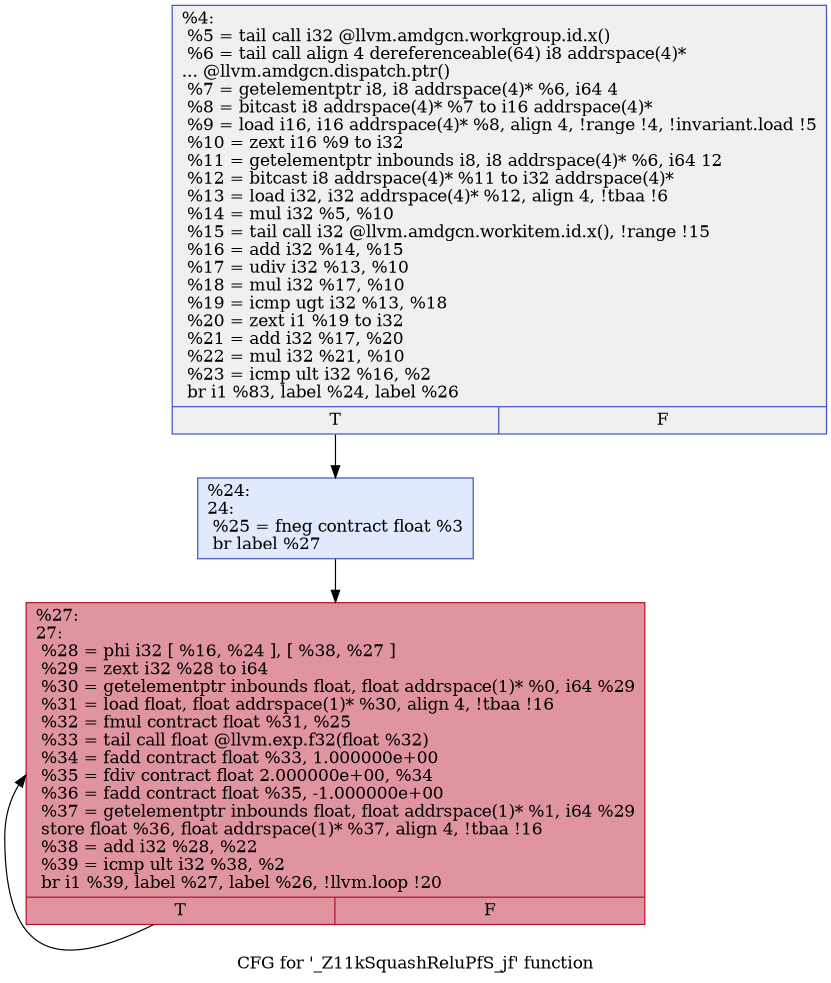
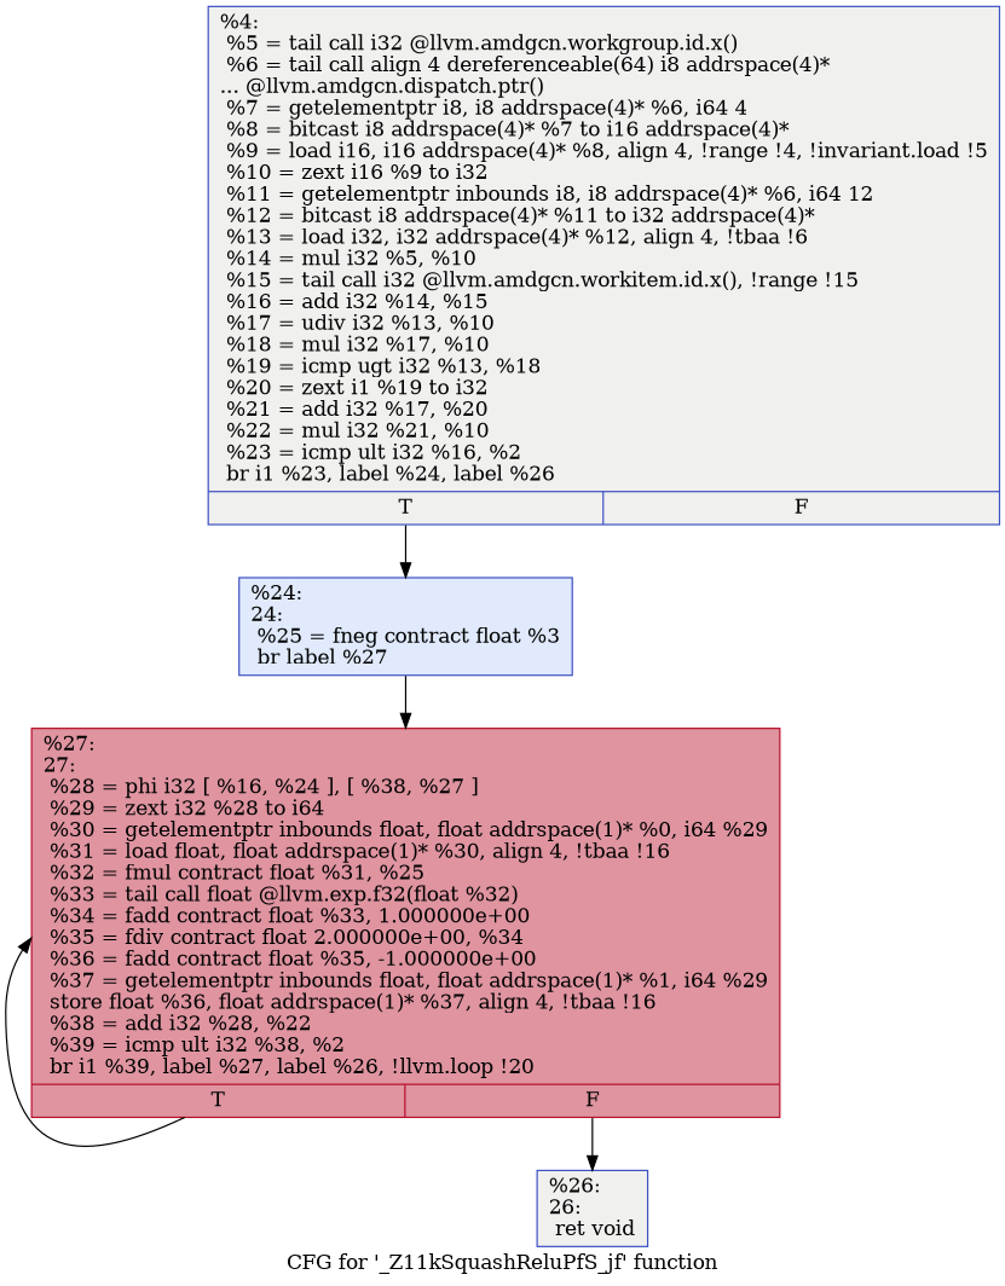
  digraph {
    label="CFG for '_Z11kSquashReluPfS_jf' function"
    node [color="#3d50c3ff" fillcolor="#dedcdb70" shape=record style=filled]
    edge [tailport=s0]
-   n1 [label="{%4:\l  %5 = tail call i32 @llvm.amdgcn.workgroup.id.x()\l  %6 = tail call align 4 dereferenceable(64) i8 addrspace(4)*\l... @llvm.amdgcn.dispatch.ptr()\l  %7 = getelementptr i8, i8 addrspace(4)* %6, i64 4\l  %8 = bitcast i8 addrspace(4)* %7 to i16 addrspace(4)*\l  %9 = load i16, i16 addrspace(4)* %8, align 4, !range !4, !invariant.load !5\l  %10 = zext i16 %9 to i32\l  %11 = getelementptr inbounds i8, i8 addrspace(4)* %6, i64 12\l  %12 = bitcast i8 addrspace(4)* %11 to i32 addrspace(4)*\l  %13 = load i32, i32 addrspace(4)* %12, align 4, !tbaa !6\l  %14 = mul i32 %5, %10\l  %15 = tail call i32 @llvm.amdgcn.workitem.id.x(), !range !15\l  %16 = add i32 %14, %15\l  %17 = udiv i32 %13, %10\l  %18 = mul i32 %17, %10\l  %19 = icmp ugt i32 %13, %18\l  %20 = zext i1 %19 to i32\l  %21 = add i32 %17, %20\l  %22 = mul i32 %21, %10\l  %23 = icmp ult i32 %16, %2\l  br i1 %83, label %24, label %26\l|{<s0>T|<s1>F}}"]
+   n1 [label="{%4:\l  %5 = tail call i32 @llvm.amdgcn.workgroup.id.x()\l  %6 = tail call align 4 dereferenceable(64) i8 addrspace(4)*\l... @llvm.amdgcn.dispatch.ptr()\l  %7 = getelementptr i8, i8 addrspace(4)* %6, i64 4\l  %8 = bitcast i8 addrspace(4)* %7 to i16 addrspace(4)*\l  %9 = load i16, i16 addrspace(4)* %8, align 4, !range !4, !invariant.load !5\l  %10 = zext i16 %9 to i32\l  %11 = getelementptr inbounds i8, i8 addrspace(4)* %6, i64 12\l  %12 = bitcast i8 addrspace(4)* %11 to i32 addrspace(4)*\l  %13 = load i32, i32 addrspace(4)* %12, align 4, !tbaa !6\l  %14 = mul i32 %5, %10\l  %15 = tail call i32 @llvm.amdgcn.workitem.id.x(), !range !15\l  %16 = add i32 %14, %15\l  %17 = udiv i32 %13, %10\l  %18 = mul i32 %17, %10\l  %19 = icmp ugt i32 %13, %18\l  %20 = zext i1 %19 to i32\l  %21 = add i32 %17, %20\l  %22 = mul i32 %21, %10\l  %23 = icmp ult i32 %16, %2\l  br i1 %23, label %24, label %26\l|{<s0>T|<s1>F}}"]
    n2 [fillcolor="#b9d0f970" label="{%24:\l24:                                               \l  %25 = fneg contract float %3\l  br label %27\l}"]
    n3 [color="#b70d28ff" fillcolor="#b70d2870" label="{%27:\l27:                                               \l  %28 = phi i32 [ %16, %24 ], [ %38, %27 ]\l  %29 = zext i32 %28 to i64\l  %30 = getelementptr inbounds float, float addrspace(1)* %0, i64 %29\l  %31 = load float, float addrspace(1)* %30, align 4, !tbaa !16\l  %32 = fmul contract float %31, %25\l  %33 = tail call float @llvm.exp.f32(float %32)\l  %34 = fadd contract float %33, 1.000000e+00\l  %35 = fdiv contract float 2.000000e+00, %34\l  %36 = fadd contract float %35, -1.000000e+00\l  %37 = getelementptr inbounds float, float addrspace(1)* %1, i64 %29\l  store float %36, float addrspace(1)* %37, align 4, !tbaa !16\l  %38 = add i32 %28, %22\l  %39 = icmp ult i32 %38, %2\l  br i1 %39, label %27, label %26, !llvm.loop !20\l|{<s0>T|<s1>F}}"]
+   n4 [label="{%26:\l26:                                               \l  ret void\l}"]
    n1 -> n2
    n2 -> n3
    n3 -> n3
+   n3 -> n4 [tailport=s1]
  }
